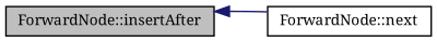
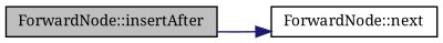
  digraph {
    rankdir=LR
    fontname="Noto Serif"
    node [color=black fontname="Noto Serif" fontsize=10 shape=record style=filled]
    n1 [fillcolor=grey75 fontcolor=black height=0.2 label="ForwardNode::insertAfter" width=0.4]
    n2 [fillcolor=white height=0.2 label="ForwardNode::next" width=0.4]
-   n2 -> n1 [color=midnightblue fontname="Noto Serif" fontsize=10 labelfontname=Helvetica labelfontsize=10 style=solid]
+   n1 -> n2 [color=midnightblue fontname="Noto Serif" fontsize=10 labelfontname=Helvetica labelfontsize=10 style=solid]
  }
